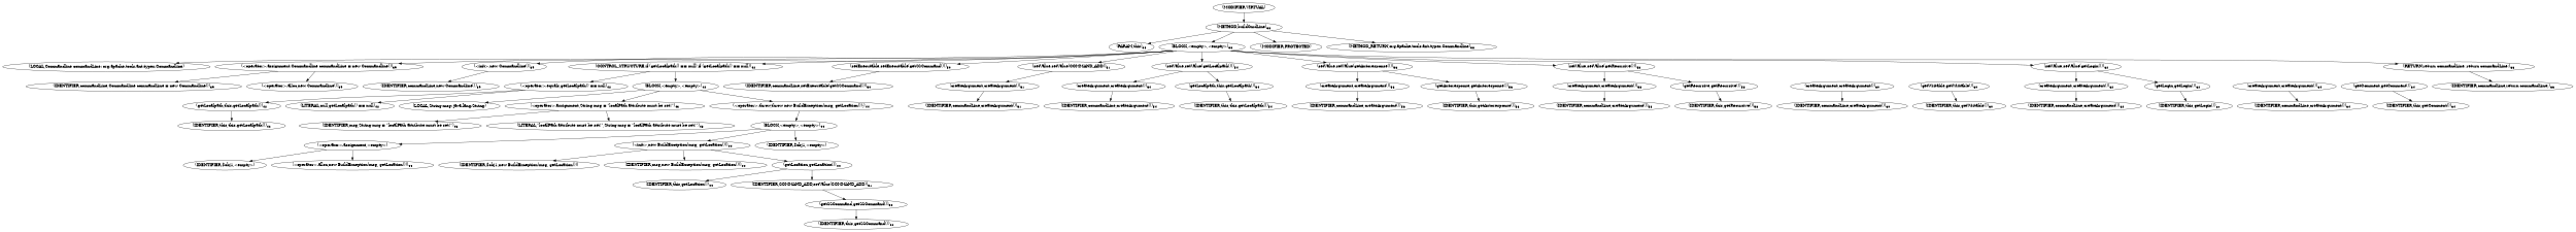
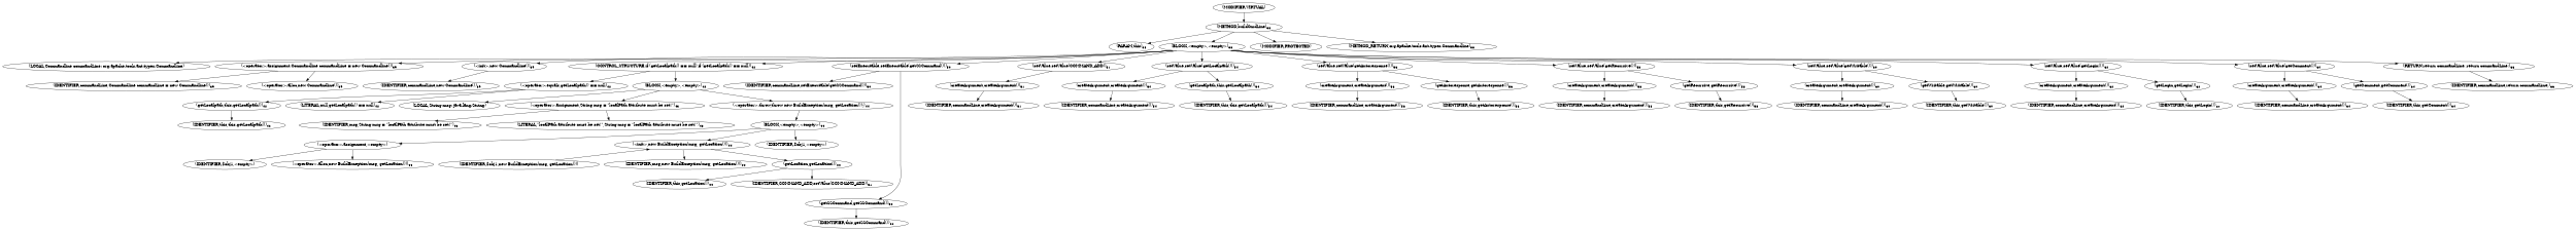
  digraph {
    n1 [label=<(METHOD,buildCmdLine)<SUB>38</SUB>>]
    n2 [label=<(PARAM,this)<SUB>38</SUB>>]
    n3 [label=<(BLOCK,&lt;empty&gt;,&lt;empty&gt;)<SUB>38</SUB>>]
    n4 [label=<(MODIFIER,PROTECTED)>]
    n5 [label=<(METHOD_RETURN,org.apache.tools.ant.types.Commandline)<SUB>38</SUB>>]
    n6 [label=<(LOCAL,Commandline commandLine: org.apache.tools.ant.types.Commandline)>]
    n7 [label=<(&lt;operator&gt;.assignment,Commandline commandLine = new Commandline())<SUB>39</SUB>>]
    n8 [label=<(&lt;init&gt;,new Commandline())<SUB>39</SUB>>]
    n9 [label=<(CONTROL_STRUCTURE,if (getLocalpath() == null),if (getLocalpath() == null))<SUB>42</SUB>>]
    n10 [label=<(setExecutable,setExecutable(getSSCommand()))<SUB>50</SUB>>]
    n11 [label=<(setValue,setValue(COMMAND_ADD))<SUB>51</SUB>>]
    n12 [label=<(setValue,setValue(getLocalpath()))<SUB>54</SUB>>]
    n13 [label=<(setValue,setValue(getAutoresponse()))<SUB>56</SUB>>]
    n14 [label=<(setValue,setValue(getRecursive()))<SUB>58</SUB>>]
+   n15 [label=<(setValue,setValue(getWritable()))<SUB>60</SUB>>]
    n16 [label=<(setValue,setValue(getLogin()))<SUB>62</SUB>>]
+   n17 [label=<(setValue,setValue(getComment()))<SUB>64</SUB>>]
    n18 [label=<(RETURN,return commandLine;,return commandLine;)<SUB>66</SUB>>]
    n19 [label=<(MODIFIER,VIRTUAL)>]
    n20 [label=<(IDENTIFIER,commandLine,Commandline commandLine = new Commandline())<SUB>39</SUB>>]
    n21 [label=<(&lt;operator&gt;.alloc,new Commandline())<SUB>39</SUB>>]
    n22 [label=<(IDENTIFIER,commandLine,new Commandline())<SUB>39</SUB>>]
    n23 [label=<(&lt;operator&gt;.equals,getLocalpath() == null)<SUB>42</SUB>>]
    n24 [label=<(BLOCK,&lt;empty&gt;,&lt;empty&gt;)<SUB>42</SUB>>]
    n25 [label=<(IDENTIFIER,commandLine,setExecutable(getSSCommand()))<SUB>50</SUB>>]
    n26 [label=<(getSSCommand,getSSCommand())<SUB>50</SUB>>]
    n27 [label=<(createArgument,createArgument())<SUB>51</SUB>>]
    n28 [label=<(createArgument,createArgument())<SUB>54</SUB>>]
    n29 [label=<(getLocalpath,this.getLocalpath())<SUB>54</SUB>>]
    n30 [label=<(createArgument,createArgument())<SUB>56</SUB>>]
    n31 [label=<(getAutoresponse,getAutoresponse())<SUB>56</SUB>>]
    n32 [label=<(createArgument,createArgument())<SUB>58</SUB>>]
    n33 [label=<(getRecursive,getRecursive())<SUB>58</SUB>>]
    n34 [label=<(createArgument,createArgument())<SUB>60</SUB>>]
    n35 [label=<(getWritable,getWritable())<SUB>60</SUB>>]
    n36 [label=<(createArgument,createArgument())<SUB>62</SUB>>]
    n37 [label=<(getLogin,getLogin())<SUB>62</SUB>>]
    n38 [label=<(createArgument,createArgument())<SUB>64</SUB>>]
    n39 [label=<(getComment,getComment())<SUB>64</SUB>>]
    n40 [label=<(IDENTIFIER,commandLine,return commandLine;)<SUB>66</SUB>>]
    n41 [label=<(getLocalpath,this.getLocalpath())<SUB>42</SUB>>]
    n42 [label=<(LITERAL,null,getLocalpath() == null)<SUB>42</SUB>>]
    n43 [label=<(LOCAL,String msg: java.lang.String)>]
    n44 [label=<(&lt;operator&gt;.assignment,String msg = &quot;localPath attribute must be set!&quot;)<SUB>43</SUB>>]
    n45 [label=<(&lt;operator&gt;.throw,throw new BuildException(msg, getLocation());)<SUB>44</SUB>>]
    n46 [label=<(IDENTIFIER,this,this.getLocalpath())<SUB>42</SUB>>]
    n47 [label=<(IDENTIFIER,msg,String msg = &quot;localPath attribute must be set!&quot;)<SUB>43</SUB>>]
    n48 [label=<(LITERAL,&quot;localPath attribute must be set!&quot;,String msg = &quot;localPath attribute must be set!&quot;)<SUB>43</SUB>>]
    n49 [label=<(BLOCK,&lt;empty&gt;,&lt;empty&gt;)<SUB>44</SUB>>]
    n50 [label=<(&lt;operator&gt;.assignment,&lt;empty&gt;)>]
    n51 [label=<(&lt;init&gt;,new BuildException(msg, getLocation()))<SUB>44</SUB>>]
    n52 [label=<(IDENTIFIER,$obj1,&lt;empty&gt;)>]
    n53 [label=<(IDENTIFIER,$obj1,&lt;empty&gt;)>]
    n54 [label=<(&lt;operator&gt;.alloc,new BuildException(msg, getLocation()))<SUB>44</SUB>>]
    n55 [label=<(IDENTIFIER,$obj1,new BuildException(msg, getLocation()))>]
    n56 [label=<(IDENTIFIER,msg,new BuildException(msg, getLocation()))<SUB>44</SUB>>]
    n57 [label=<(getLocation,getLocation())<SUB>44</SUB>>]
    n58 [label=<(IDENTIFIER,this,getLocation())<SUB>44</SUB>>]
    n59 [label=<(IDENTIFIER,COMMAND_ADD,setValue(COMMAND_ADD))<SUB>51</SUB>>]
    n60 [label=<(IDENTIFIER,this,getSSCommand())<SUB>50</SUB>>]
    n61 [label=<(IDENTIFIER,commandLine,createArgument())<SUB>51</SUB>>]
    n62 [label=<(IDENTIFIER,commandLine,createArgument())<SUB>54</SUB>>]
    n63 [label=<(IDENTIFIER,this,this.getLocalpath())<SUB>54</SUB>>]
    n64 [label=<(IDENTIFIER,commandLine,createArgument())<SUB>56</SUB>>]
    n65 [label=<(IDENTIFIER,this,getAutoresponse())<SUB>56</SUB>>]
    n66 [label=<(IDENTIFIER,commandLine,createArgument())<SUB>58</SUB>>]
    n67 [label=<(IDENTIFIER,this,getRecursive())<SUB>58</SUB>>]
    n68 [label=<(IDENTIFIER,commandLine,createArgument())<SUB>60</SUB>>]
    n69 [label=<(IDENTIFIER,this,getWritable())<SUB>60</SUB>>]
    n70 [label=<(IDENTIFIER,commandLine,createArgument())<SUB>62</SUB>>]
    n71 [label=<(IDENTIFIER,this,getLogin())<SUB>62</SUB>>]
    n72 [label=<(IDENTIFIER,commandLine,createArgument())<SUB>64</SUB>>]
    n73 [label=<(IDENTIFIER,this,getComment())<SUB>64</SUB>>]
    n1 -> n2
    n1 -> n3
    n1 -> n4
    n1 -> n5
    n3 -> n6
    n3 -> n7
    n3 -> n8
    n3 -> n9
    n3 -> n10
    n3 -> n11
    n3 -> n12
    n3 -> n13
    n3 -> n14
+   n3 -> n15
    n3 -> n16
+   n3 -> n17
    n3 -> n18
    n7 -> n20
    n7 -> n21
    n8 -> n22
    n9 -> n23
    n9 -> n24
    n10 -> n25
-   n59 -> n26
+   n10 -> n26
    n11 -> n27
    n12 -> n28
    n12 -> n29
    n13 -> n30
    n13 -> n31
    n14 -> n32
    n14 -> n33
+   n15 -> n34
+   n15 -> n35
    n16 -> n36
    n16 -> n37
+   n17 -> n38
+   n17 -> n39
    n18 -> n40
    n19 -> n1
    n23 -> n41
    n23 -> n42
    n24 -> n43
    n24 -> n44
    n24 -> n45
    n26 -> n60
    n27 -> n61
    n28 -> n62
    n29 -> n63
    n30 -> n64
    n31 -> n65
    n32 -> n66
    n33 -> n67
    n34 -> n68
    n35 -> n69
    n36 -> n70
    n37 -> n71
    n38 -> n72
    n39 -> n73
    n41 -> n46
    n44 -> n47
    n44 -> n48
    n45 -> n49
    n49 -> n50
    n49 -> n51
    n49 -> n52
    n50 -> n53
    n50 -> n54
-   n51 -> n55
+   n55 -> n51
    n51 -> n56
    n51 -> n57
    n57 -> n58
    n57 -> n59
  }
